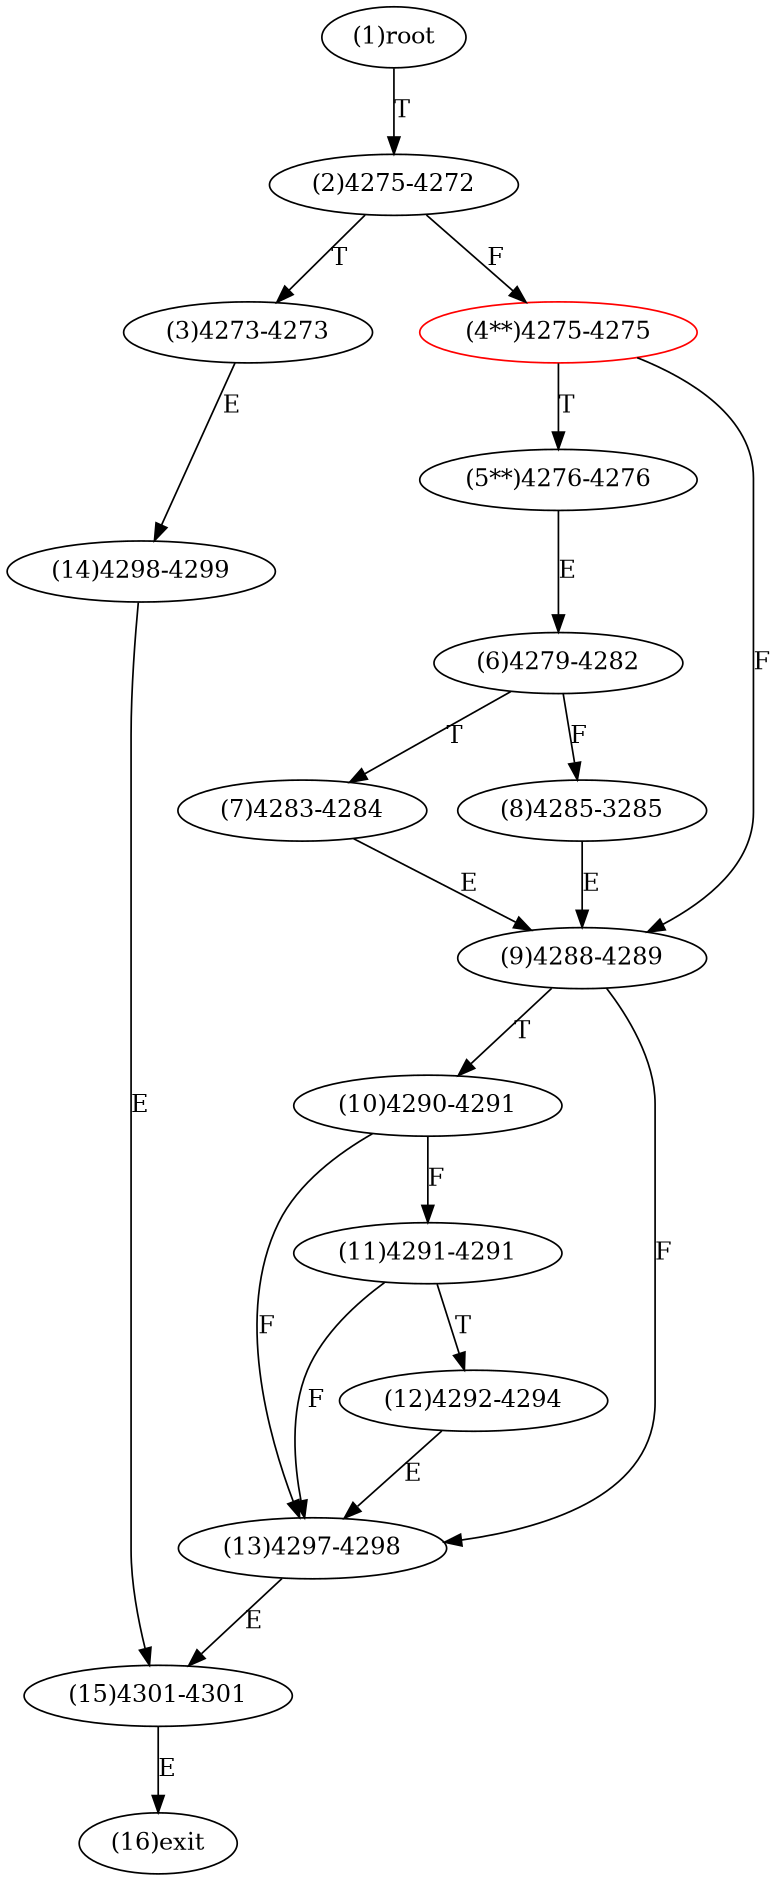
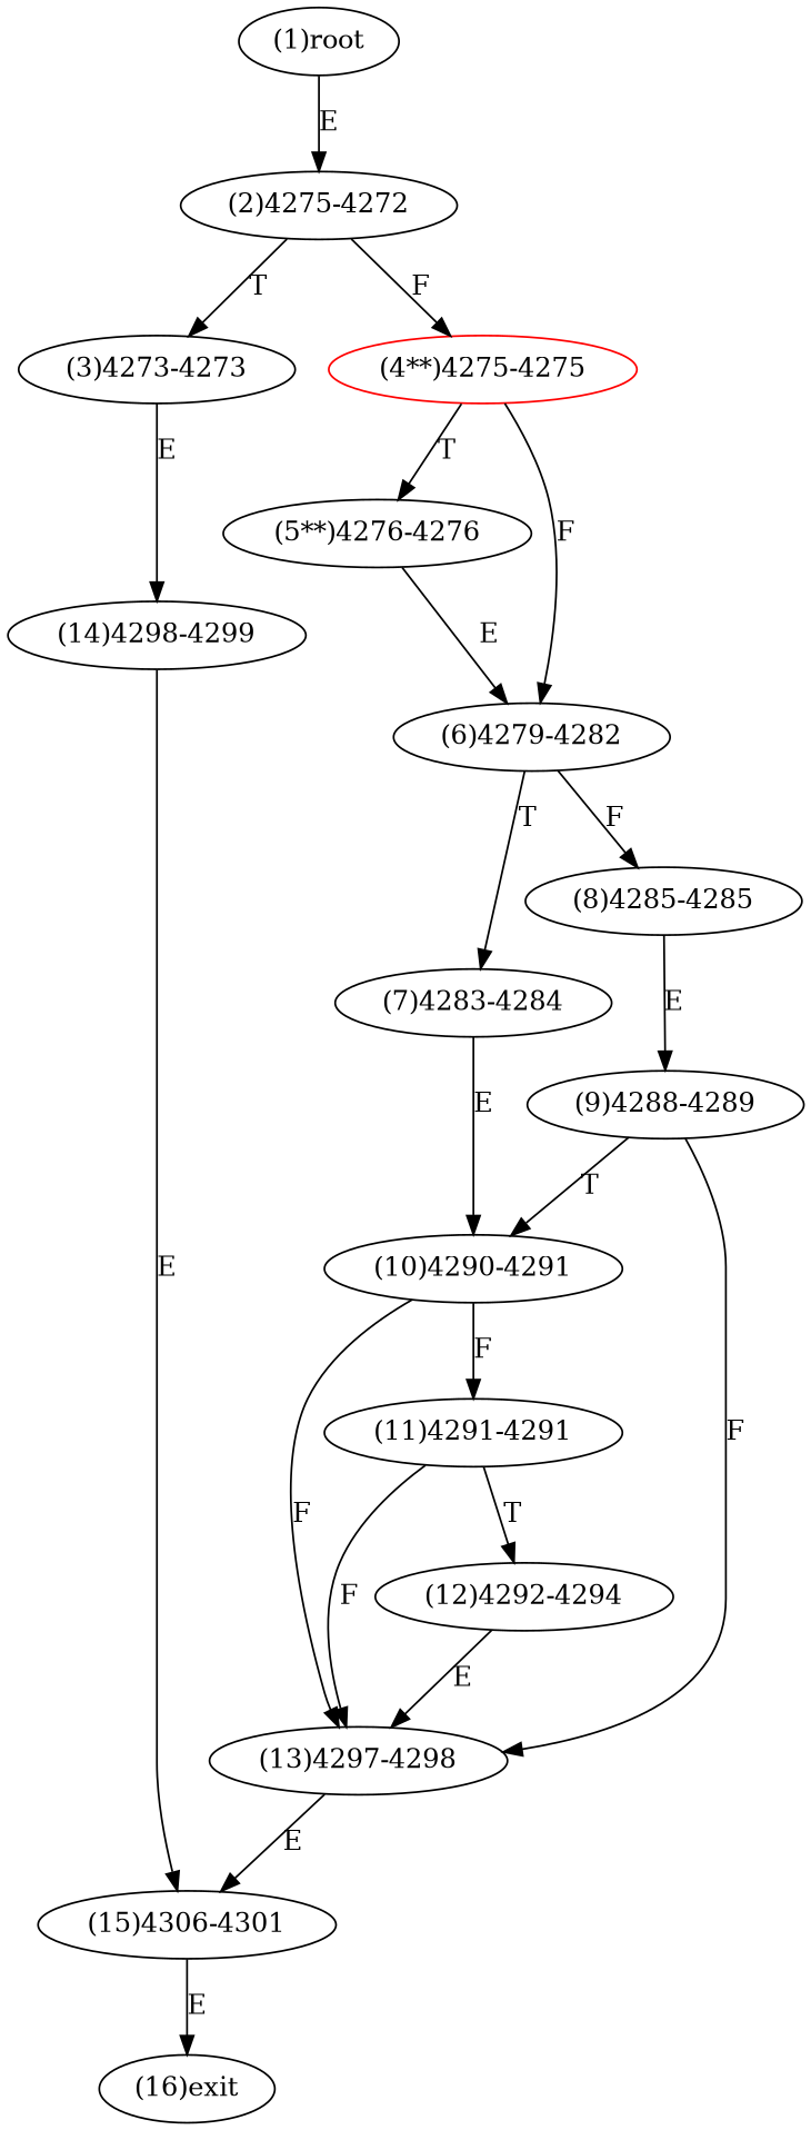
  digraph {
    n1 [label="(1)root"]
    n2 [label="(2)4275-4272"]
    n3 [label="(3)4273-4273"]
    n4 [color=red label="(4**)4275-4275"]
    n5 [label="(14)4298-4299"]
    n6 [label="(5**)4276-4276"]
    n7 [label="(6)4279-4282"]
    n8 [label="(16)exit"]
    n9 [label="(7)4283-4284"]
-   n10 [label="(8)4285-3285"]
+   n10 [label="(8)4285-4285"]
    n11 [label="(9)4288-4289"]
    n12 [label="(10)4290-4291"]
    n13 [label="(13)4297-4298"]
    n14 [label="(11)4291-4291"]
-   n15 [label="(15)4301-4301"]
+   n15 [label="(15)4306-4301"]
    n16 [label="(12)4292-4294"]
-   n1 -> n2 [label=T]
+   n1 -> n2 [label=E]
    n2 -> n3 [label=T]
    n2 -> n4 [label=F]
    n3 -> n5 [label=E]
    n4 -> n6 [label=T]
-   n4 -> n11 [label=F]
+   n4 -> n7 [label=F]
    n5 -> n15 [label=E]
    n6 -> n7 [label=E]
    n7 -> n9 [label=T]
    n7 -> n10 [label=F]
-   n9 -> n11 [label=E]
+   n9 -> n12 [label=E]
    n10 -> n11 [label=E]
    n11 -> n12 [label=T]
    n11 -> n13 [label=F]
    n12 -> n13 [label=F]
    n12 -> n14 [label=F]
    n13 -> n15 [label=E]
    n14 -> n13 [label=F]
    n14 -> n16 [label=T]
    n15 -> n8 [label=E]
    n16 -> n13 [label=E]
  }
